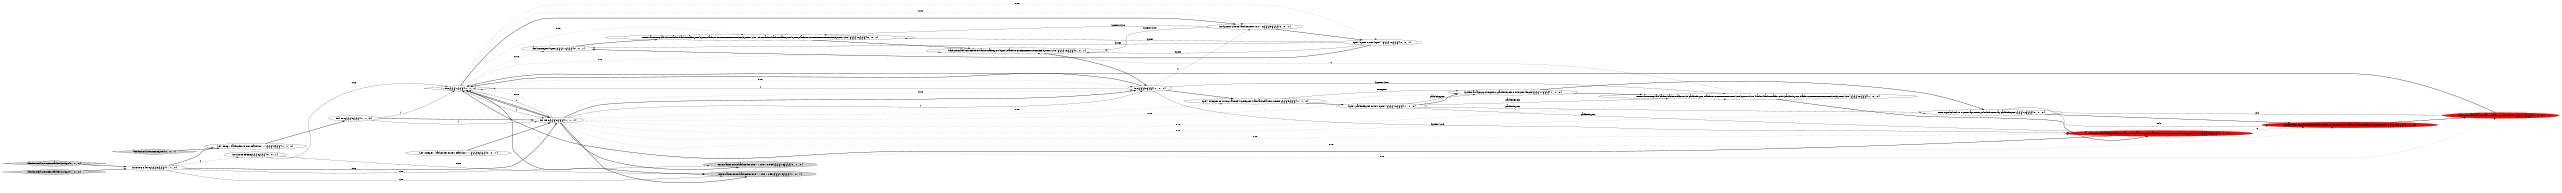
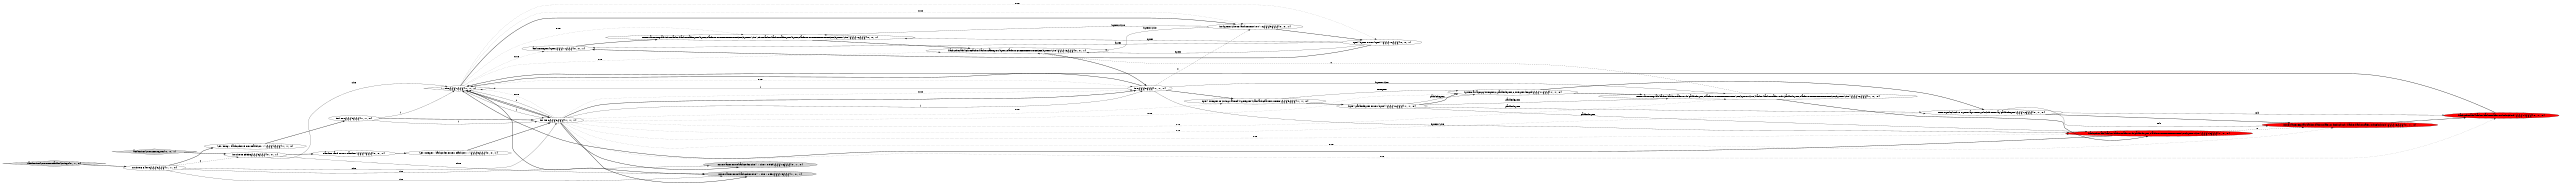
  digraph {
    rankdir=LR
    node [fillcolor=white shape=ellipse style=filled]
    edge [style=bold]
    n1 [fillcolor=lightgray label="Assert.assertTrue(hashcodes.size() > size * 0.95)@@@15@@@['1', '0', '1']"]
    n2 [fillcolor=red label="hashcodes.add(hasher.hashUnsafeWords(paddedBytes,Platform.BYTE_ARRAY_OFFSET,byteArrSize))@@@13@@@['1', '0', '0']"]
    n3 [fillcolor=red label="Assert.assertEquals(hasher.hashUnsafeWordsBlock(mb),hasher.hashUnsafeWordsBlock(mb))@@@13@@@['0', '1', '0']"]
    n4 [label="i < size@@@7@@@['1', '1', '1']" shape=diamond]
    n5 [fillcolor=red label="hashcodes.add(hasher.hashUnsafeWordsBlock(mb))@@@14@@@['0', '1', '0']"]
    n6 [label="rand.nextBytes(bytes)@@@11@@@['0', '0', '1']"]
    n7 [label="Assert.assertEquals(HiveHasher.hashUnsafeBytes(bytes,Platform.BYTE_ARRAY_OFFSET,byteArrSize),HiveHasher.hashUnsafeBytes(bytes,Platform.BYTE_ARRAY_OFFSET,byteArrSize))@@@12@@@['0', '0', '1']"]
    n8 [label="byte(( bytes = new byte((((@@@10@@@['0', '0', '1']"]
    n9 [label="hashcodes.add(HiveHasher.hashUnsafeBytes(bytes,Platform.BYTE_ARRAY_OFFSET,byteArrSize))@@@13@@@['0', '0', '1']"]
    n10 [label="int i = 0@@@6@@@['1', '1', '1']"]
    n11 [label="int byteArrSize = rand.nextInt(100) * 8@@@9@@@['0', '0', '1']"]
    n12 [label="i++@@@8@@@['1', '1', '1']"]
    n13 [label="int size = 64000@@@3@@@['1', '1', '0']"]
    n14 [fillcolor=lightgray label="Assert.assertTrue(hashcodes.size() > size * 0.95d)@@@16@@@['0', '1', '0']"]
    n15 [label="Set<Long> hashcodes = new HashSet<>()@@@4@@@['1', '1', '0']"]
    n16 [label="int size = 65536@@@3@@@['0', '0', '1']"]
    n17 [label="Assert.assertEquals(hasher.hashUnsafeWords(paddedBytes,Platform.BYTE_ARRAY_OFFSET,byteArrSize),hasher.hashUnsafeWords(paddedBytes,Platform.BYTE_ARRAY_OFFSET,byteArrSize))@@@12@@@['1', '0', '0']"]
    n18 [label="MemoryBlock mb = ByteArrayMemoryBlock.fromArray(paddedBytes)@@@12@@@['0', '1', '0']"]
    n19 [label="byte(( strBytes = String.valueOf(i).getBytes(StandardCharsets.UTF_8)@@@9@@@['1', '1', '0']"]
    n20 [label="System.arraycopy(strBytes,0,paddedBytes,0,strBytes.length)@@@11@@@['1', '1', '0']"]
    n21 [label="int i = 0@@@5@@@['1', '1', '0']"]
+   n22 [label="Random rand = new Random()@@@4@@@['0', '0', '1']"]
    n23 [fillcolor=lightgray label="randomizedStressTestBytes['0', '0', '1']" shape=diamond]
    n24 [fillcolor=lightgray label="randomizedStressTestPaddedStrings['0', '1', '0']" shape=diamond]
    n25 [label="byte(( paddedBytes = new byte((((@@@10@@@['1', '1', '0']"]
-   n26 [fillcolor=lightgray label="randomizedStressTestPaddedStrings['1', '0', '0']" shape=diamond]
    n27 [label="Set<Integer> hashcodes = new HashSet<>()@@@5@@@['0', '0', '1']"]
    n2 -> n3 [label=0 style=dashed]
    n2 -> n4
    n3 -> n5
    n4 -> n1
    n4 -> n6 [label=true style=dotted]
    n4 -> n7 [label=true style=dotted]
    n4 -> n8 [label=true style=dotted]
    n4 -> n9 [label=true style=dotted]
    n4 -> n10
    n4 -> n10 [label=i style=solid]
    n4 -> n11
    n4 -> n11 [label=true style=dotted]
    n4 -> n12 [label=true style=dotted]
    n5 -> n4
    n6 -> n7
    n7 -> n9
    n8 -> n6
    n8 -> n6 [label=bytes style=solid]
    n8 -> n7 [label=bytes style=solid]
    n8 -> n9 [label=bytes style=solid]
    n9 -> n12
    n10 -> n1
    n10 -> n2 [label=true style=dotted]
    n10 -> n3 [label=true style=dotted]
    n10 -> n4 [label=true style=dotted]
    n10 -> n4 [label=i style=solid]
    n10 -> n4
    n10 -> n5 [label=true style=dotted]
    n10 -> n12 [label=true style=dotted]
    n10 -> n12
    n10 -> n12 [label=i style=solid]
    n10 -> n14
    n10 -> n17 [label=true style=dotted]
    n10 -> n18 [label=true style=dotted]
    n10 -> n19 [label=true style=dotted]
    n10 -> n20 [label=true style=dotted]
    n11 -> n7 [label=byteArrSize style=solid]
    n11 -> n8
    n11 -> n9 [label=byteArrSize style=solid]
    n12 -> n2 [label=byteArrSize style=solid]
    n12 -> n4 [label=i style=solid]
    n12 -> n4
    n12 -> n11 [label=0 style=dashed]
    n12 -> n17 [label=byteArrSize style=solid]
    n12 -> n19
    n13 -> n1 [label=size style=solid]
-   n13 -> n10 [label=size]
+   n13 -> n10 [label=size style=solid]
    n13 -> n14 [label=size style=solid]
    n13 -> n15
    n13 -> n16 [label=0 style=dashed]
    n15 -> n21
    n16 -> n1 [label=size style=solid]
    n16 -> n4 [label=size style=solid]
+   n16 -> n22
    n17 -> n2
    n17 -> n9 [label=0 style=dashed]
    n18 -> n3
    n18 -> n3 [label=mb style=solid]
    n18 -> n5 [label=mb style=solid]
    n19 -> n20 [label=strBytes style=solid]
    n19 -> n25
    n20 -> n17
    n20 -> n18
    n21 -> n4 [label=i style=solid]
    n21 -> n10
    n21 -> n10 [label=i style=solid]
-   n23 -> n15
+   n22 -> n27
+   n23 -> n16
    n24 -> n13
    n25 -> n2 [label=paddedBytes style=solid]
    n25 -> n17 [label=paddedBytes style=solid]
    n25 -> n18 [label=paddedBytes style=solid]
    n25 -> n20
    n25 -> n20 [label=paddedBytes style=solid]
-   n26 -> n13
    n27 -> n10
  }
